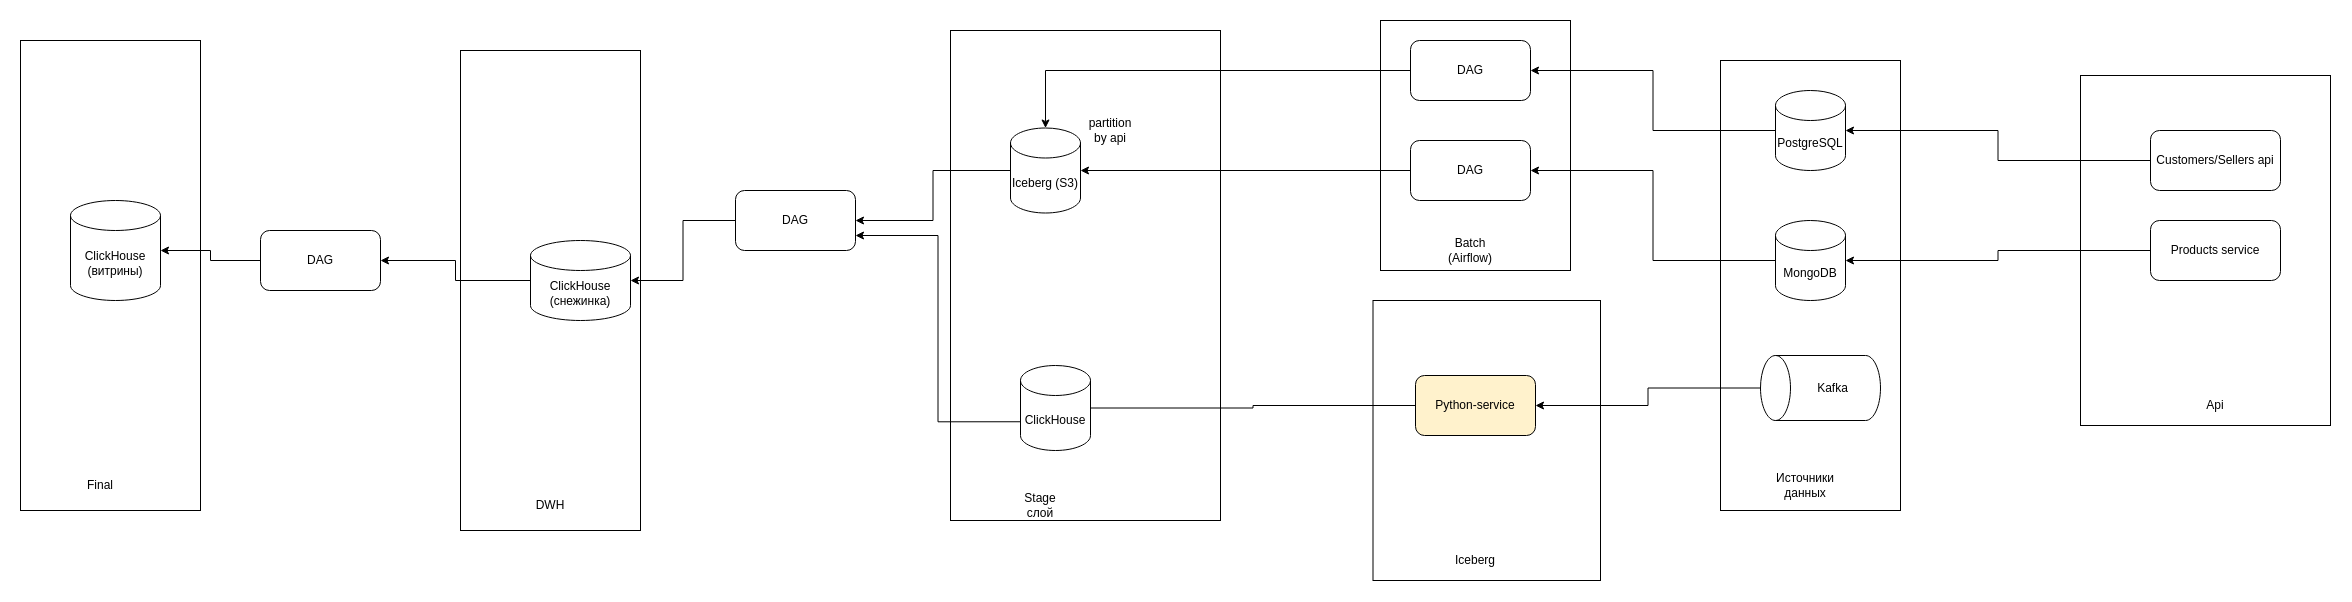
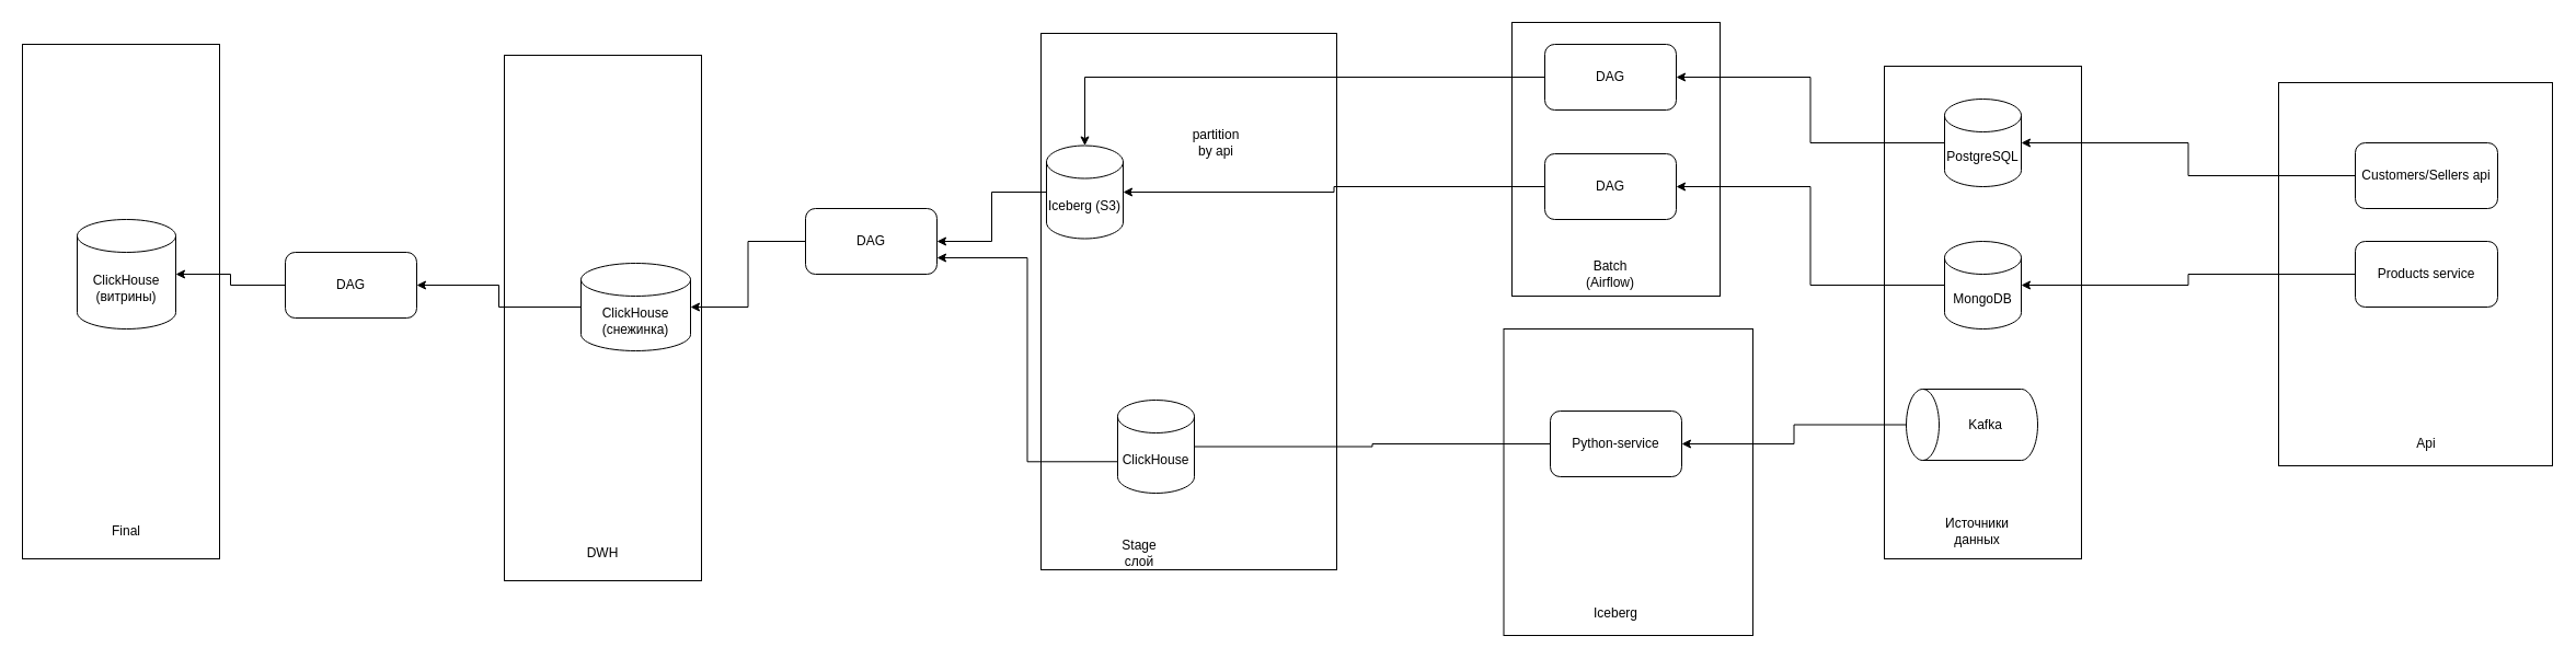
  <mxCell id="0" />
  <mxCell id="1" parent="0" />
  <mxCell id="2" value="" style="rounded=0;whiteSpace=wrap;html=1;direction=south;" parent="1" vertex="1"><mxGeometry x="950" y="30" width="270" height="490" as="geometry" /></mxCell>
  <mxCell id="3" value="" style="rounded=0;whiteSpace=wrap;html=1;direction=south;" parent="1" vertex="1"><mxGeometry x="2080" y="75" width="250" height="350" as="geometry" /></mxCell>
  <mxCell id="4" value="" style="rounded=0;whiteSpace=wrap;html=1;direction=south;" parent="1" vertex="1"><mxGeometry x="1720" y="60" width="180" height="450" as="geometry" /></mxCell>
  <mxCell id="5" value="Api" style="text;html=1;align=center;verticalAlign=middle;whiteSpace=wrap;rounded=0;" parent="1" vertex="1"><mxGeometry x="2185" y="390" width="60" height="30" as="geometry" /></mxCell>
  <mxCell id="6" value="Customers/Sellers api" style="rounded=1;whiteSpace=wrap;html=1;" parent="1" vertex="1"><mxGeometry x="2150" y="130" width="130" height="60" as="geometry" /></mxCell>
  <mxCell id="7" value="Products service" style="rounded=1;whiteSpace=wrap;html=1;" parent="1" vertex="1"><mxGeometry x="2150" y="220" width="130" height="60" as="geometry" /></mxCell>
  <mxCell id="8" value="Источники данных" style="text;html=1;align=center;verticalAlign=middle;whiteSpace=wrap;rounded=0;" parent="1" vertex="1"><mxGeometry x="1775" y="470" width="60" height="30" as="geometry" /></mxCell>
  <mxCell id="9" value="PostgreSQL" style="shape=cylinder3;whiteSpace=wrap;html=1;boundedLbl=1;backgroundOutline=1;size=15;" parent="1" vertex="1"><mxGeometry x="1775" y="90" width="70" height="80" as="geometry" /></mxCell>
  <mxCell id="10" value="MongoDB" style="shape=cylinder3;whiteSpace=wrap;html=1;boundedLbl=1;backgroundOutline=1;size=15;" parent="1" vertex="1"><mxGeometry x="1775" y="220" width="70" height="80" as="geometry" /></mxCell>
- <mxCell id="11" value="Kafka" style="shape=cylinder3;whiteSpace=wrap;html=1;boundedLbl=1;backgroundOutline=1;size=15;direction=north;" parent="1" vertex="1"><mxGeometry x="1760" y="355" width="120" height="65" as="geometry" /></mxCell>
+ <mxCell id="11" value="Kafka" style="shape=cylinder3;whiteSpace=wrap;html=1;boundedLbl=1;backgroundOutline=1;size=15;direction=north;" parent="1" vertex="1"><mxGeometry x="1740" y="355" width="120" height="65" as="geometry" /></mxCell>
  <mxCell id="12" style="edgeStyle=orthogonalEdgeStyle;rounded=0;orthogonalLoop=1;jettySize=auto;html=1;exitX=0;exitY=0.5;exitDx=0;exitDy=0;entryX=1;entryY=0.5;entryDx=0;entryDy=0;entryPerimeter=0;" parent="1" source="6" target="9" edge="1"><mxGeometry relative="1" as="geometry" /></mxCell>
  <mxCell id="13" style="edgeStyle=orthogonalEdgeStyle;rounded=0;orthogonalLoop=1;jettySize=auto;html=1;exitX=0;exitY=0.5;exitDx=0;exitDy=0;entryX=1;entryY=0.5;entryDx=0;entryDy=0;entryPerimeter=0;" parent="1" source="7" target="10" edge="1"><mxGeometry relative="1" as="geometry" /></mxCell>
  <mxCell id="14" value="" style="rounded=1;whiteSpace=wrap;html=1;" parent="1" vertex="1"><mxGeometry x="1425" y="410" width="120" height="60" as="geometry" /></mxCell>
  <mxCell id="15" value="" style="rounded=0;whiteSpace=wrap;html=1;direction=south;" parent="1" vertex="1"><mxGeometry x="1372.5" y="300" width="227.5" height="280" as="geometry" /></mxCell>
- <mxCell id="16" value="Python-service" style="rounded=1;whiteSpace=wrap;html=1;fillColor=#fff2cc;" parent="1" vertex="1"><mxGeometry x="1415" y="375" width="120" height="60" as="geometry" /></mxCell>
+ <mxCell id="16" value="Python-service" style="rounded=1;whiteSpace=wrap;html=1;" parent="1" vertex="1"><mxGeometry x="1415" y="375" width="120" height="60" as="geometry" /></mxCell>
  <mxCell id="17" style="edgeStyle=orthogonalEdgeStyle;rounded=0;orthogonalLoop=1;jettySize=auto;html=1;exitX=0.5;exitY=0;exitDx=0;exitDy=0;exitPerimeter=0;entryX=1;entryY=0.5;entryDx=0;entryDy=0;" parent="1" source="11" target="16" edge="1"><mxGeometry relative="1" as="geometry" /></mxCell>
  <mxCell id="18" value="Iceberg" style="text;html=1;align=center;verticalAlign=middle;whiteSpace=wrap;rounded=0;" parent="1" vertex="1"><mxGeometry x="1445" y="545" width="60" height="30" as="geometry" /></mxCell>
  <mxCell id="19" value="Stage слой" style="text;html=1;align=center;verticalAlign=middle;whiteSpace=wrap;rounded=0;" parent="1" vertex="1"><mxGeometry x="1010" y="490" width="60" height="30" as="geometry" /></mxCell>
  <mxCell id="20" style="edgeStyle=orthogonalEdgeStyle;rounded=0;orthogonalLoop=1;jettySize=auto;html=1;exitX=0;exitY=0;exitDx=0;exitDy=56.25;exitPerimeter=0;entryX=1;entryY=0.75;entryDx=0;entryDy=0;" parent="1" source="21" target="41" edge="1"><mxGeometry relative="1" as="geometry" /></mxCell>
  <mxCell id="21" value="ClickHouse" style="shape=cylinder3;whiteSpace=wrap;html=1;boundedLbl=1;backgroundOutline=1;size=15;" parent="1" vertex="1"><mxGeometry x="1020" y="365" width="70" height="85" as="geometry" /></mxCell>
  <mxCell id="22" style="edgeStyle=orthogonalEdgeStyle;rounded=0;orthogonalLoop=1;jettySize=auto;html=1;exitX=0;exitY=0.5;exitDx=0;exitDy=0;entryX=1;entryY=0.5;entryDx=0;entryDy=0;entryPerimeter=0;endArrow=none;" parent="1" source="16" target="21" edge="1"><mxGeometry relative="1" as="geometry" /></mxCell>
  <mxCell id="23" value="" style="rounded=0;whiteSpace=wrap;html=1;direction=south;" parent="1" vertex="1"><mxGeometry x="1380" y="20" width="190" height="250" as="geometry" /></mxCell>
  <mxCell id="24" value="DAG" style="rounded=1;whiteSpace=wrap;html=1;" parent="1" vertex="1"><mxGeometry x="1410" y="40" width="120" height="60" as="geometry" /></mxCell>
  <mxCell id="25" value="DAG" style="rounded=1;whiteSpace=wrap;html=1;" parent="1" vertex="1"><mxGeometry x="1410" y="140" width="120" height="60" as="geometry" /></mxCell>
  <mxCell id="26" value="Batch&lt;div&gt;(Airflow)&lt;/div&gt;" style="text;html=1;align=center;verticalAlign=middle;whiteSpace=wrap;rounded=0;" parent="1" vertex="1"><mxGeometry x="1440" y="235" width="60" height="30" as="geometry" /></mxCell>
  <mxCell id="27" style="edgeStyle=orthogonalEdgeStyle;rounded=0;orthogonalLoop=1;jettySize=auto;html=1;exitX=0;exitY=0.5;exitDx=0;exitDy=0;exitPerimeter=0;entryX=1;entryY=0.5;entryDx=0;entryDy=0;" parent="1" source="9" target="24" edge="1"><mxGeometry relative="1" as="geometry" /></mxCell>
  <mxCell id="28" style="edgeStyle=orthogonalEdgeStyle;rounded=0;orthogonalLoop=1;jettySize=auto;html=1;exitX=0;exitY=0.5;exitDx=0;exitDy=0;exitPerimeter=0;entryX=1;entryY=0.5;entryDx=0;entryDy=0;" parent="1" source="10" target="25" edge="1"><mxGeometry relative="1" as="geometry" /></mxCell>
  <mxCell id="29" style="edgeStyle=orthogonalEdgeStyle;rounded=0;orthogonalLoop=1;jettySize=auto;html=1;exitX=0;exitY=0.5;exitDx=0;exitDy=0;exitPerimeter=0;entryX=1;entryY=0.5;entryDx=0;entryDy=0;" parent="1" source="30" target="41" edge="1"><mxGeometry relative="1" as="geometry" /></mxCell>
- <mxCell id="30" value="Iceberg (S3)" style="shape=cylinder3;whiteSpace=wrap;html=1;boundedLbl=1;backgroundOutline=1;size=15;" parent="1" vertex="1"><mxGeometry x="1010" y="127.5" width="70" height="85" as="geometry" /></mxCell>
+ <mxCell id="30" value="Iceberg (S3)" style="shape=cylinder3;whiteSpace=wrap;html=1;boundedLbl=1;backgroundOutline=1;size=15;" parent="1" vertex="1"><mxGeometry x="955" y="132.5" width="70" height="85" as="geometry" /></mxCell>
  <mxCell id="31" style="edgeStyle=orthogonalEdgeStyle;rounded=0;orthogonalLoop=1;jettySize=auto;html=1;exitX=0;exitY=0.5;exitDx=0;exitDy=0;entryX=0.5;entryY=0;entryDx=0;entryDy=0;entryPerimeter=0;" parent="1" source="24" target="30" edge="1"><mxGeometry relative="1" as="geometry" /></mxCell>
  <mxCell id="32" style="edgeStyle=orthogonalEdgeStyle;rounded=0;orthogonalLoop=1;jettySize=auto;html=1;exitX=0;exitY=0.5;exitDx=0;exitDy=0;entryX=1;entryY=0.5;entryDx=0;entryDy=0;entryPerimeter=0;" parent="1" source="25" target="30" edge="1"><mxGeometry relative="1" as="geometry" /></mxCell>
  <mxCell id="33" value="" style="rounded=0;whiteSpace=wrap;html=1;direction=south;" parent="1" vertex="1"><mxGeometry x="460" y="50" width="180" height="480" as="geometry" /></mxCell>
  <mxCell id="34" value="partition by api" style="text;html=1;align=center;verticalAlign=middle;whiteSpace=wrap;rounded=0;" parent="1" vertex="1"><mxGeometry x="1080" y="115" width="60" height="30" as="geometry" /></mxCell>
  <mxCell id="35" style="edgeStyle=orthogonalEdgeStyle;rounded=0;orthogonalLoop=1;jettySize=auto;html=1;exitX=0;exitY=0.5;exitDx=0;exitDy=0;exitPerimeter=0;entryX=1;entryY=0.5;entryDx=0;entryDy=0;" parent="1" source="36" target="43" edge="1"><mxGeometry relative="1" as="geometry" /></mxCell>
  <mxCell id="36" value="ClickHouse&lt;div&gt;(снежинка)&lt;/div&gt;" style="shape=cylinder3;whiteSpace=wrap;html=1;boundedLbl=1;backgroundOutline=1;size=15;" parent="1" vertex="1"><mxGeometry x="530" y="240" width="100" height="80" as="geometry" /></mxCell>
  <mxCell id="37" value="DWH" style="text;html=1;align=center;verticalAlign=middle;whiteSpace=wrap;rounded=0;" parent="1" vertex="1"><mxGeometry x="520" y="490" width="60" height="30" as="geometry" /></mxCell>
  <mxCell id="38" value="" style="rounded=0;whiteSpace=wrap;html=1;direction=south;" parent="1" vertex="1"><mxGeometry x="20" y="40" width="180" height="470" as="geometry" /></mxCell>
  <mxCell id="39" value="ClickHouse&lt;div&gt;(витрины)&lt;/div&gt;" style="shape=cylinder3;whiteSpace=wrap;html=1;boundedLbl=1;backgroundOutline=1;size=15;" parent="1" vertex="1"><mxGeometry x="70" y="200" width="90" height="100" as="geometry" /></mxCell>
- <mxCell id="40" value="Final" style="text;html=1;align=center;verticalAlign=middle;whiteSpace=wrap;rounded=0;" parent="1" vertex="1"><mxGeometry x="70" y="470" width="60" height="30" as="geometry" /></mxCell>
+ <mxCell id="40" value="Final" style="text;html=1;align=center;verticalAlign=middle;whiteSpace=wrap;rounded=0;" parent="1" vertex="1"><mxGeometry x="85" y="470" width="60" height="30" as="geometry" /></mxCell>
  <mxCell id="41" value="DAG" style="rounded=1;whiteSpace=wrap;html=1;" parent="1" vertex="1"><mxGeometry x="735" y="190" width="120" height="60" as="geometry" /></mxCell>
  <mxCell id="42" style="edgeStyle=orthogonalEdgeStyle;rounded=0;orthogonalLoop=1;jettySize=auto;html=1;exitX=0;exitY=0.5;exitDx=0;exitDy=0;entryX=1;entryY=0.5;entryDx=0;entryDy=0;entryPerimeter=0;" parent="1" source="41" target="36" edge="1"><mxGeometry relative="1" as="geometry" /></mxCell>
  <mxCell id="43" value="DAG" style="rounded=1;whiteSpace=wrap;html=1;" parent="1" vertex="1"><mxGeometry x="260" y="230" width="120" height="60" as="geometry" /></mxCell>
  <mxCell id="44" style="edgeStyle=orthogonalEdgeStyle;rounded=0;orthogonalLoop=1;jettySize=auto;html=1;exitX=0;exitY=0.5;exitDx=0;exitDy=0;entryX=1;entryY=0.5;entryDx=0;entryDy=0;entryPerimeter=0;" parent="1" source="43" target="39" edge="1"><mxGeometry relative="1" as="geometry" /></mxCell>
